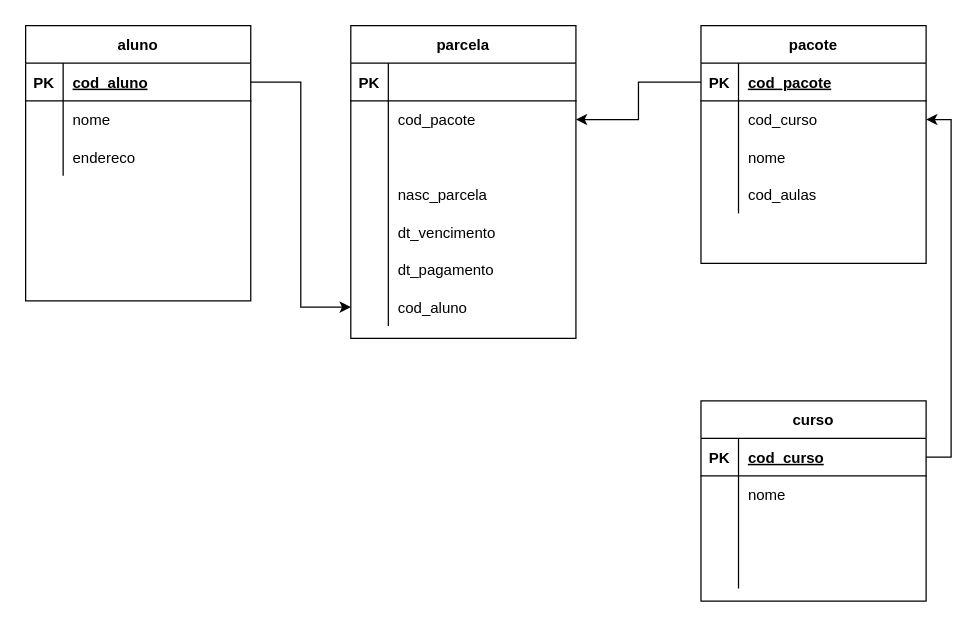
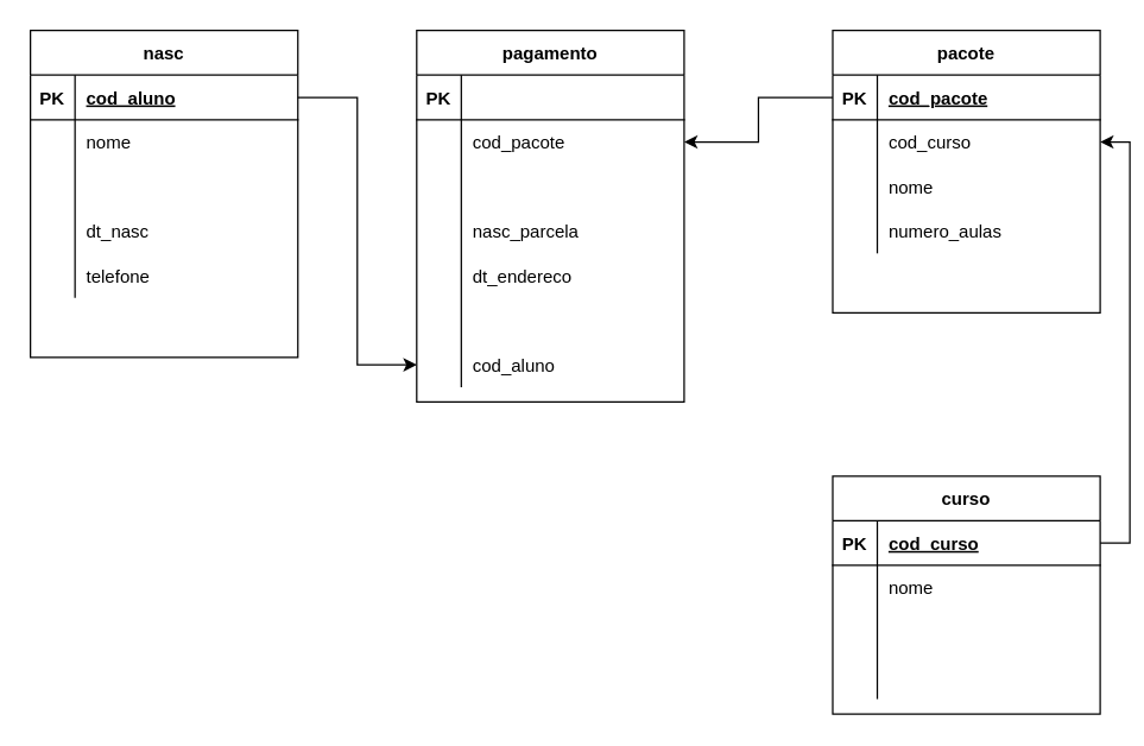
  <mxCell id="0" />
  <mxCell id="1" parent="0" />
- <mxCell id="2" value="aluno" style="shape=table;startSize=30;container=1;collapsible=1;childLayout=tableLayout;fixedRows=1;rowLines=0;fontStyle=1;align=center;resizeLast=1;" vertex="1" parent="1"><mxGeometry x="20" y="20" width="180" height="220" as="geometry" /></mxCell>
+ <mxCell id="2" value="nasc" style="shape=table;startSize=30;container=1;collapsible=1;childLayout=tableLayout;fixedRows=1;rowLines=0;fontStyle=1;align=center;resizeLast=1;" vertex="1" parent="1"><mxGeometry x="20" y="20" width="180" height="220" as="geometry" /></mxCell>
  <mxCell id="3" value="" style="shape=partialRectangle;collapsible=0;dropTarget=0;pointerEvents=0;fillColor=none;top=0;left=0;bottom=1;right=0;points=[[0,0.5],[1,0.5]];portConstraint=eastwest;" vertex="1" parent="2"><mxGeometry y="30" width="180" height="30" as="geometry" /></mxCell>
  <mxCell id="4" value="PK" style="shape=partialRectangle;connectable=0;fillColor=none;top=0;left=0;bottom=0;right=0;fontStyle=1;overflow=hidden;" vertex="1" parent="3"><mxGeometry width="30" height="30" as="geometry" /></mxCell>
  <mxCell id="5" value="cod_aluno" style="shape=partialRectangle;connectable=0;fillColor=none;top=0;left=0;bottom=0;right=0;align=left;spacingLeft=6;fontStyle=5;overflow=hidden;" vertex="1" parent="3"><mxGeometry x="30" width="150" height="30" as="geometry" /></mxCell>
  <mxCell id="6" value="" style="shape=partialRectangle;collapsible=0;dropTarget=0;pointerEvents=0;fillColor=none;top=0;left=0;bottom=0;right=0;points=[[0,0.5],[1,0.5]];portConstraint=eastwest;" vertex="1" parent="2"><mxGeometry y="60" width="180" height="30" as="geometry" /></mxCell>
  <mxCell id="7" value="" style="shape=partialRectangle;connectable=0;fillColor=none;top=0;left=0;bottom=0;right=0;editable=1;overflow=hidden;" vertex="1" parent="6"><mxGeometry width="30" height="30" as="geometry" /></mxCell>
  <mxCell id="8" value="nome" style="shape=partialRectangle;connectable=0;fillColor=none;top=0;left=0;bottom=0;right=0;align=left;spacingLeft=6;overflow=hidden;" vertex="1" parent="6"><mxGeometry x="30" width="150" height="30" as="geometry" /></mxCell>
  <mxCell id="9" value="" style="shape=partialRectangle;collapsible=0;dropTarget=0;pointerEvents=0;fillColor=none;top=0;left=0;bottom=0;right=0;points=[[0,0.5],[1,0.5]];portConstraint=eastwest;" vertex="1" parent="2"><mxGeometry y="90" width="180" height="30" as="geometry" /></mxCell>
  <mxCell id="10" value="" style="shape=partialRectangle;connectable=0;fillColor=none;top=0;left=0;bottom=0;right=0;editable=1;overflow=hidden;" vertex="1" parent="9"><mxGeometry width="30" height="30" as="geometry" /></mxCell>
- <mxCell id="11" value="endereco" style="shape=partialRectangle;connectable=0;fillColor=none;top=0;left=0;bottom=0;right=0;align=left;spacingLeft=6;overflow=hidden;" vertex="1" parent="9"><mxGeometry x="30" width="150" height="30" as="geometry" /></mxCell>
  <mxCell id="12" value="" style="shape=partialRectangle;collapsible=0;dropTarget=0;pointerEvents=0;fillColor=none;top=0;left=0;bottom=0;right=0;points=[[0,0.5],[1,0.5]];portConstraint=eastwest;" vertex="1" parent="2"><mxGeometry y="120" width="180" height="30" as="geometry" /></mxCell>
  <mxCell id="13" value="" style="shape=partialRectangle;connectable=0;fillColor=none;top=0;left=0;bottom=0;right=0;editable=1;overflow=hidden;" vertex="1" parent="12"><mxGeometry width="30" height="30" as="geometry" /></mxCell>
+ <mxCell id="14" value="dt_nasc" style="shape=partialRectangle;connectable=0;fillColor=none;top=0;left=0;bottom=0;right=0;align=left;spacingLeft=6;overflow=hidden;" vertex="1" parent="12"><mxGeometry x="30" width="150" height="30" as="geometry" /></mxCell>
  <mxCell id="15" value="" style="shape=partialRectangle;collapsible=0;dropTarget=0;pointerEvents=0;fillColor=none;top=0;left=0;bottom=0;right=0;points=[[0,0.5],[1,0.5]];portConstraint=eastwest;" vertex="1" parent="2"><mxGeometry y="150" width="180" height="30" as="geometry" /></mxCell>
  <mxCell id="16" value="" style="shape=partialRectangle;connectable=0;fillColor=none;top=0;left=0;bottom=0;right=0;editable=1;overflow=hidden;" vertex="1" parent="15"><mxGeometry width="30" height="30" as="geometry" /></mxCell>
+ <mxCell id="17" value="telefone" style="shape=partialRectangle;connectable=0;fillColor=none;top=0;left=0;bottom=0;right=0;align=left;spacingLeft=6;overflow=hidden;" vertex="1" parent="15"><mxGeometry x="30" width="150" height="30" as="geometry" /></mxCell>
  <mxCell id="18" value="" style="shape=partialRectangle;collapsible=0;dropTarget=0;pointerEvents=0;fillColor=none;top=0;left=0;bottom=0;right=0;points=[[0,0.5],[1,0.5]];portConstraint=eastwest;" vertex="1" parent="2"><mxGeometry y="180" width="180" height="30" as="geometry" /></mxCell>
  <mxCell id="19" value="" style="shape=partialRectangle;connectable=0;fillColor=none;top=0;left=0;bottom=0;right=0;editable=1;overflow=hidden;" vertex="1" parent="18"><mxGeometry width="30" height="30" as="geometry" /></mxCell>
- <mxCell id="20" value="parcela" style="shape=table;startSize=30;container=1;collapsible=1;childLayout=tableLayout;fixedRows=1;rowLines=0;fontStyle=1;align=center;resizeLast=1;" vertex="1" parent="1"><mxGeometry x="280" y="20" width="180" height="250" as="geometry" /></mxCell>
+ <mxCell id="20" value="pagamento" style="shape=table;startSize=30;container=1;collapsible=1;childLayout=tableLayout;fixedRows=1;rowLines=0;fontStyle=1;align=center;resizeLast=1;" vertex="1" parent="1"><mxGeometry x="280" y="20" width="180" height="250" as="geometry" /></mxCell>
  <mxCell id="21" value="" style="shape=partialRectangle;collapsible=0;dropTarget=0;pointerEvents=0;fillColor=none;top=0;left=0;bottom=1;right=0;points=[[0,0.5],[1,0.5]];portConstraint=eastwest;" vertex="1" parent="20"><mxGeometry y="30" width="180" height="30" as="geometry" /></mxCell>
  <mxCell id="22" value="PK" style="shape=partialRectangle;connectable=0;fillColor=none;top=0;left=0;bottom=0;right=0;fontStyle=1;overflow=hidden;" vertex="1" parent="21"><mxGeometry width="30" height="30" as="geometry" /></mxCell>
  <mxCell id="23" value="" style="shape=partialRectangle;collapsible=0;dropTarget=0;pointerEvents=0;fillColor=none;top=0;left=0;bottom=0;right=0;points=[[0,0.5],[1,0.5]];portConstraint=eastwest;" vertex="1" parent="20"><mxGeometry y="60" width="180" height="30" as="geometry" /></mxCell>
  <mxCell id="24" value="" style="shape=partialRectangle;connectable=0;fillColor=none;top=0;left=0;bottom=0;right=0;editable=1;overflow=hidden;" vertex="1" parent="23"><mxGeometry width="30" height="30" as="geometry" /></mxCell>
  <mxCell id="25" value="cod_pacote" style="shape=partialRectangle;connectable=0;fillColor=none;top=0;left=0;bottom=0;right=0;align=left;spacingLeft=6;overflow=hidden;" vertex="1" parent="23"><mxGeometry x="30" width="150" height="30" as="geometry" /></mxCell>
  <mxCell id="26" value="" style="shape=partialRectangle;collapsible=0;dropTarget=0;pointerEvents=0;fillColor=none;top=0;left=0;bottom=0;right=0;points=[[0,0.5],[1,0.5]];portConstraint=eastwest;" vertex="1" parent="20"><mxGeometry y="90" width="180" height="30" as="geometry" /></mxCell>
  <mxCell id="27" value="" style="shape=partialRectangle;connectable=0;fillColor=none;top=0;left=0;bottom=0;right=0;editable=1;overflow=hidden;" vertex="1" parent="26"><mxGeometry width="30" height="30" as="geometry" /></mxCell>
  <mxCell id="28" value="" style="shape=partialRectangle;collapsible=0;dropTarget=0;pointerEvents=0;fillColor=none;top=0;left=0;bottom=0;right=0;points=[[0,0.5],[1,0.5]];portConstraint=eastwest;" vertex="1" parent="20"><mxGeometry y="120" width="180" height="30" as="geometry" /></mxCell>
  <mxCell id="29" value="" style="shape=partialRectangle;connectable=0;fillColor=none;top=0;left=0;bottom=0;right=0;editable=1;overflow=hidden;" vertex="1" parent="28"><mxGeometry width="30" height="30" as="geometry" /></mxCell>
  <mxCell id="30" value="nasc_parcela" style="shape=partialRectangle;connectable=0;fillColor=none;top=0;left=0;bottom=0;right=0;align=left;spacingLeft=6;overflow=hidden;" vertex="1" parent="28"><mxGeometry x="30" width="150" height="30" as="geometry" /></mxCell>
  <mxCell id="31" value="" style="shape=partialRectangle;collapsible=0;dropTarget=0;pointerEvents=0;fillColor=none;top=0;left=0;bottom=0;right=0;points=[[0,0.5],[1,0.5]];portConstraint=eastwest;" vertex="1" parent="20"><mxGeometry y="150" width="180" height="30" as="geometry" /></mxCell>
  <mxCell id="32" value="" style="shape=partialRectangle;connectable=0;fillColor=none;top=0;left=0;bottom=0;right=0;editable=1;overflow=hidden;" vertex="1" parent="31"><mxGeometry width="30" height="30" as="geometry" /></mxCell>
- <mxCell id="33" value="dt_vencimento" style="shape=partialRectangle;connectable=0;fillColor=none;top=0;left=0;bottom=0;right=0;align=left;spacingLeft=6;overflow=hidden;" vertex="1" parent="31"><mxGeometry x="30" width="150" height="30" as="geometry" /></mxCell>
+ <mxCell id="33" value="dt_endereco" style="shape=partialRectangle;connectable=0;fillColor=none;top=0;left=0;bottom=0;right=0;align=left;spacingLeft=6;overflow=hidden;" vertex="1" parent="31"><mxGeometry x="30" width="150" height="30" as="geometry" /></mxCell>
  <mxCell id="34" value="" style="shape=partialRectangle;collapsible=0;dropTarget=0;pointerEvents=0;fillColor=none;top=0;left=0;bottom=0;right=0;points=[[0,0.5],[1,0.5]];portConstraint=eastwest;" vertex="1" parent="20"><mxGeometry y="180" width="180" height="30" as="geometry" /></mxCell>
  <mxCell id="35" value="" style="shape=partialRectangle;connectable=0;fillColor=none;top=0;left=0;bottom=0;right=0;editable=1;overflow=hidden;" vertex="1" parent="34"><mxGeometry width="30" height="30" as="geometry" /></mxCell>
- <mxCell id="36" value="dt_pagamento" style="shape=partialRectangle;connectable=0;fillColor=none;top=0;left=0;bottom=0;right=0;align=left;spacingLeft=6;overflow=hidden;" vertex="1" parent="34"><mxGeometry x="30" width="150" height="30" as="geometry" /></mxCell>
  <mxCell id="37" value="" style="shape=partialRectangle;collapsible=0;dropTarget=0;pointerEvents=0;fillColor=none;top=0;left=0;bottom=0;right=0;points=[[0,0.5],[1,0.5]];portConstraint=eastwest;" vertex="1" parent="20"><mxGeometry y="210" width="180" height="30" as="geometry" /></mxCell>
  <mxCell id="38" value="" style="shape=partialRectangle;connectable=0;fillColor=none;top=0;left=0;bottom=0;right=0;editable=1;overflow=hidden;" vertex="1" parent="37"><mxGeometry width="30" height="30" as="geometry" /></mxCell>
  <mxCell id="39" value="cod_aluno" style="shape=partialRectangle;connectable=0;fillColor=none;top=0;left=0;bottom=0;right=0;align=left;spacingLeft=6;overflow=hidden;" vertex="1" parent="37"><mxGeometry x="30" width="150" height="30" as="geometry" /></mxCell>
  <mxCell id="40" value="pacote" style="shape=table;startSize=30;container=1;collapsible=1;childLayout=tableLayout;fixedRows=1;rowLines=0;fontStyle=1;align=center;resizeLast=1;" vertex="1" parent="1"><mxGeometry x="560" y="20" width="180" height="190" as="geometry" /></mxCell>
  <mxCell id="41" value="" style="shape=partialRectangle;collapsible=0;dropTarget=0;pointerEvents=0;fillColor=none;top=0;left=0;bottom=1;right=0;points=[[0,0.5],[1,0.5]];portConstraint=eastwest;" vertex="1" parent="40"><mxGeometry y="30" width="180" height="30" as="geometry" /></mxCell>
  <mxCell id="42" value="PK" style="shape=partialRectangle;connectable=0;fillColor=none;top=0;left=0;bottom=0;right=0;fontStyle=1;overflow=hidden;" vertex="1" parent="41"><mxGeometry width="30" height="30" as="geometry" /></mxCell>
  <mxCell id="43" value="cod_pacote" style="shape=partialRectangle;connectable=0;fillColor=none;top=0;left=0;bottom=0;right=0;align=left;spacingLeft=6;fontStyle=5;overflow=hidden;" vertex="1" parent="41"><mxGeometry x="30" width="150" height="30" as="geometry" /></mxCell>
  <mxCell id="44" value="" style="shape=partialRectangle;collapsible=0;dropTarget=0;pointerEvents=0;fillColor=none;top=0;left=0;bottom=0;right=0;points=[[0,0.5],[1,0.5]];portConstraint=eastwest;" vertex="1" parent="40"><mxGeometry y="60" width="180" height="30" as="geometry" /></mxCell>
  <mxCell id="45" value="" style="shape=partialRectangle;connectable=0;fillColor=none;top=0;left=0;bottom=0;right=0;editable=1;overflow=hidden;" vertex="1" parent="44"><mxGeometry width="30" height="30" as="geometry" /></mxCell>
  <mxCell id="46" value="cod_curso" style="shape=partialRectangle;connectable=0;fillColor=none;top=0;left=0;bottom=0;right=0;align=left;spacingLeft=6;overflow=hidden;" vertex="1" parent="44"><mxGeometry x="30" width="150" height="30" as="geometry" /></mxCell>
  <mxCell id="47" value="" style="shape=partialRectangle;collapsible=0;dropTarget=0;pointerEvents=0;fillColor=none;top=0;left=0;bottom=0;right=0;points=[[0,0.5],[1,0.5]];portConstraint=eastwest;" vertex="1" parent="40"><mxGeometry y="90" width="180" height="30" as="geometry" /></mxCell>
  <mxCell id="48" value="" style="shape=partialRectangle;connectable=0;fillColor=none;top=0;left=0;bottom=0;right=0;editable=1;overflow=hidden;" vertex="1" parent="47"><mxGeometry width="30" height="30" as="geometry" /></mxCell>
  <mxCell id="49" value="nome" style="shape=partialRectangle;connectable=0;fillColor=none;top=0;left=0;bottom=0;right=0;align=left;spacingLeft=6;overflow=hidden;" vertex="1" parent="47"><mxGeometry x="30" width="150" height="30" as="geometry" /></mxCell>
  <mxCell id="50" value="" style="shape=partialRectangle;collapsible=0;dropTarget=0;pointerEvents=0;fillColor=none;top=0;left=0;bottom=0;right=0;points=[[0,0.5],[1,0.5]];portConstraint=eastwest;" vertex="1" parent="40"><mxGeometry y="120" width="180" height="30" as="geometry" /></mxCell>
  <mxCell id="51" value="" style="shape=partialRectangle;connectable=0;fillColor=none;top=0;left=0;bottom=0;right=0;editable=1;overflow=hidden;" vertex="1" parent="50"><mxGeometry width="30" height="30" as="geometry" /></mxCell>
- <mxCell id="52" value="cod_aulas" style="shape=partialRectangle;connectable=0;fillColor=none;top=0;left=0;bottom=0;right=0;align=left;spacingLeft=6;overflow=hidden;" vertex="1" parent="50"><mxGeometry x="30" width="150" height="30" as="geometry" /></mxCell>
+ <mxCell id="52" value="numero_aulas" style="shape=partialRectangle;connectable=0;fillColor=none;top=0;left=0;bottom=0;right=0;align=left;spacingLeft=6;overflow=hidden;" vertex="1" parent="50"><mxGeometry x="30" width="150" height="30" as="geometry" /></mxCell>
  <mxCell id="53" value="" style="shape=partialRectangle;collapsible=0;dropTarget=0;pointerEvents=0;fillColor=none;top=0;left=0;bottom=0;right=0;points=[[0,0.5],[1,0.5]];portConstraint=eastwest;" vertex="1" parent="40"><mxGeometry y="150" width="180" height="30" as="geometry" /></mxCell>
  <mxCell id="54" value="" style="shape=partialRectangle;connectable=0;fillColor=none;top=0;left=0;bottom=0;right=0;editable=1;overflow=hidden;" vertex="1" parent="53"><mxGeometry width="30" height="30" as="geometry" /></mxCell>
  <mxCell id="55" style="edgeStyle=orthogonalEdgeStyle;rounded=0;orthogonalLoop=1;jettySize=auto;html=1;exitX=1;exitY=0.5;exitDx=0;exitDy=0;entryX=0;entryY=0.5;entryDx=0;entryDy=0;" edge="1" parent="1" source="3" target="37"><mxGeometry relative="1" as="geometry" /></mxCell>
  <mxCell id="56" style="edgeStyle=orthogonalEdgeStyle;rounded=0;orthogonalLoop=1;jettySize=auto;html=1;exitX=0;exitY=0.5;exitDx=0;exitDy=0;entryX=1;entryY=0.5;entryDx=0;entryDy=0;" edge="1" parent="1" source="41" target="23"><mxGeometry relative="1" as="geometry" /></mxCell>
  <mxCell id="57" style="edgeStyle=orthogonalEdgeStyle;rounded=0;orthogonalLoop=1;jettySize=auto;html=1;exitX=1;exitY=0.5;exitDx=0;exitDy=0;entryX=1;entryY=0.5;entryDx=0;entryDy=0;" edge="1" parent="1" source="59" target="44"><mxGeometry relative="1" as="geometry" /></mxCell>
  <mxCell id="58" value="curso" style="shape=table;startSize=30;container=1;collapsible=1;childLayout=tableLayout;fixedRows=1;rowLines=0;fontStyle=1;align=center;resizeLast=1;" vertex="1" parent="1"><mxGeometry x="560" y="320" width="180" height="160" as="geometry" /></mxCell>
  <mxCell id="59" value="" style="shape=partialRectangle;collapsible=0;dropTarget=0;pointerEvents=0;fillColor=none;top=0;left=0;bottom=1;right=0;points=[[0,0.5],[1,0.5]];portConstraint=eastwest;" vertex="1" parent="58"><mxGeometry y="30" width="180" height="30" as="geometry" /></mxCell>
  <mxCell id="60" value="PK" style="shape=partialRectangle;connectable=0;fillColor=none;top=0;left=0;bottom=0;right=0;fontStyle=1;overflow=hidden;" vertex="1" parent="59"><mxGeometry width="30" height="30" as="geometry" /></mxCell>
  <mxCell id="61" value="cod_curso" style="shape=partialRectangle;connectable=0;fillColor=none;top=0;left=0;bottom=0;right=0;align=left;spacingLeft=6;fontStyle=5;overflow=hidden;" vertex="1" parent="59"><mxGeometry x="30" width="150" height="30" as="geometry" /></mxCell>
  <mxCell id="62" value="" style="shape=partialRectangle;collapsible=0;dropTarget=0;pointerEvents=0;fillColor=none;top=0;left=0;bottom=0;right=0;points=[[0,0.5],[1,0.5]];portConstraint=eastwest;" vertex="1" parent="58"><mxGeometry y="60" width="180" height="30" as="geometry" /></mxCell>
  <mxCell id="63" value="" style="shape=partialRectangle;connectable=0;fillColor=none;top=0;left=0;bottom=0;right=0;editable=1;overflow=hidden;" vertex="1" parent="62"><mxGeometry width="30" height="30" as="geometry" /></mxCell>
  <mxCell id="64" value="nome" style="shape=partialRectangle;connectable=0;fillColor=none;top=0;left=0;bottom=0;right=0;align=left;spacingLeft=6;overflow=hidden;" vertex="1" parent="62"><mxGeometry x="30" width="150" height="30" as="geometry" /></mxCell>
  <mxCell id="65" value="" style="shape=partialRectangle;collapsible=0;dropTarget=0;pointerEvents=0;fillColor=none;top=0;left=0;bottom=0;right=0;points=[[0,0.5],[1,0.5]];portConstraint=eastwest;" vertex="1" parent="58"><mxGeometry y="90" width="180" height="30" as="geometry" /></mxCell>
  <mxCell id="66" value="" style="shape=partialRectangle;connectable=0;fillColor=none;top=0;left=0;bottom=0;right=0;editable=1;overflow=hidden;" vertex="1" parent="65"><mxGeometry width="30" height="30" as="geometry" /></mxCell>
  <mxCell id="67" value="" style="shape=partialRectangle;collapsible=0;dropTarget=0;pointerEvents=0;fillColor=none;top=0;left=0;bottom=0;right=0;points=[[0,0.5],[1,0.5]];portConstraint=eastwest;" vertex="1" parent="58"><mxGeometry y="120" width="180" height="30" as="geometry" /></mxCell>
  <mxCell id="68" value="" style="shape=partialRectangle;connectable=0;fillColor=none;top=0;left=0;bottom=0;right=0;editable=1;overflow=hidden;" vertex="1" parent="67"><mxGeometry width="30" height="30" as="geometry" /></mxCell>
  <mxCell id="69" value="" style="shape=partialRectangle;connectable=0;fillColor=none;top=0;left=0;bottom=0;right=0;align=left;spacingLeft=6;overflow=hidden;" vertex="1" parent="67"><mxGeometry x="30" width="150" height="30" as="geometry" /></mxCell>
